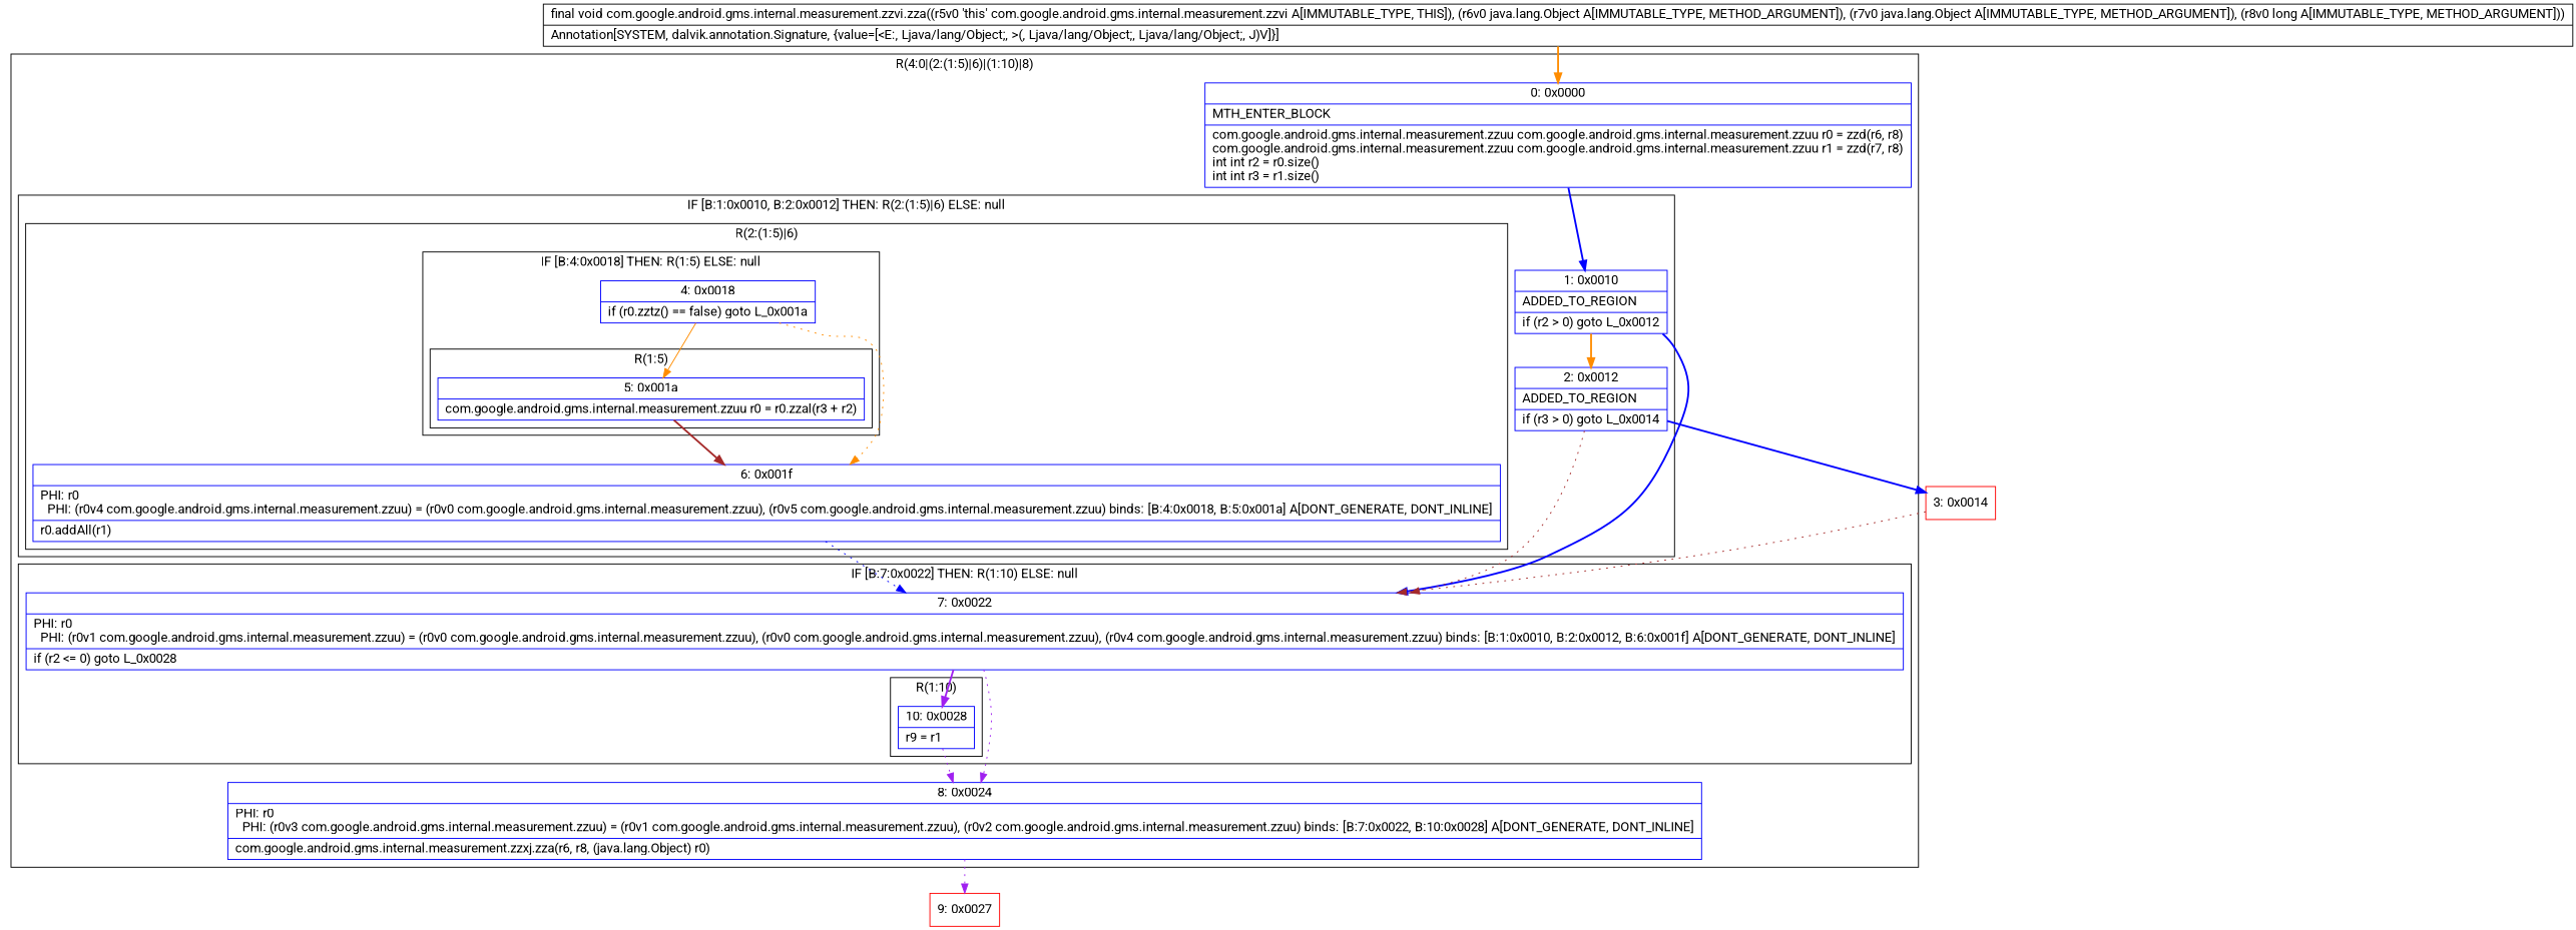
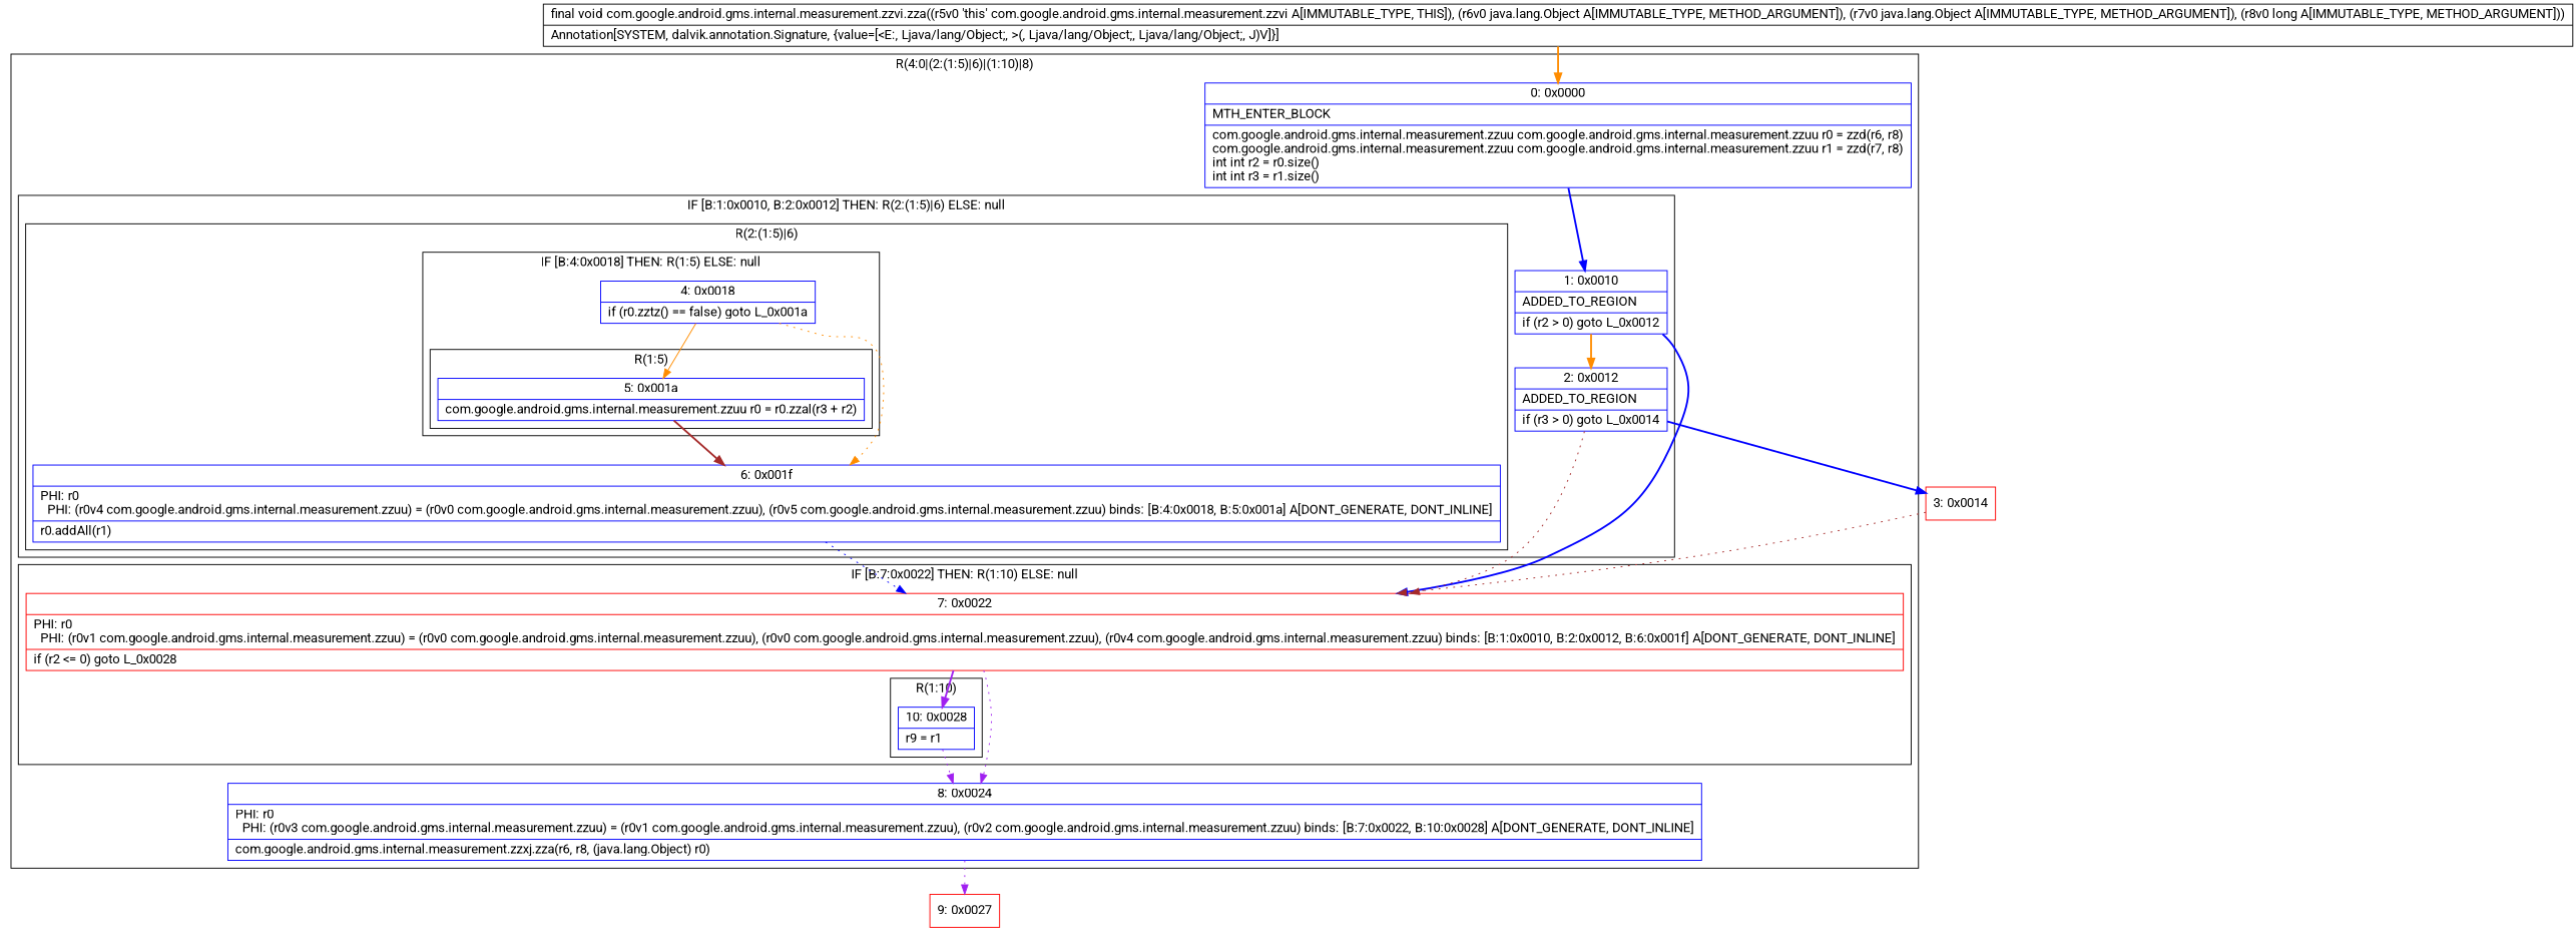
  digraph {
    fontname=Roboto
    node [color=blue fontname=Roboto shape=record]
    edge [color=darkorange fontname=Roboto style=bold]
    n1 [label="{5\:\ 0x001a|com.google.android.gms.internal.measurement.zzuu r0 = r0.zzal(r3 + r2)\l}"]
    n2 [label="{4\:\ 0x0018|if (r0.zztz() == false) goto L_0x001a\l}"]
    n3 [label="{6\:\ 0x001f|PHI: r0 \l  PHI: (r0v4 com.google.android.gms.internal.measurement.zzuu) = (r0v0 com.google.android.gms.internal.measurement.zzuu), (r0v5 com.google.android.gms.internal.measurement.zzuu) binds: [B:4:0x0018, B:5:0x001a] A[DONT_GENERATE, DONT_INLINE]\l|r0.addAll(r1)\l}"]
    n4 [label="{1\:\ 0x0010|ADDED_TO_REGION\l|if (r2 \> 0) goto L_0x0012\l}"]
    n5 [label="{2\:\ 0x0012|ADDED_TO_REGION\l|if (r3 \> 0) goto L_0x0014\l}"]
    n6 [label="{10\:\ 0x0028|r9 = r1\l}"]
-   n7 [label="{7\:\ 0x0022|PHI: r0 \l  PHI: (r0v1 com.google.android.gms.internal.measurement.zzuu) = (r0v0 com.google.android.gms.internal.measurement.zzuu), (r0v0 com.google.android.gms.internal.measurement.zzuu), (r0v4 com.google.android.gms.internal.measurement.zzuu) binds: [B:1:0x0010, B:2:0x0012, B:6:0x001f] A[DONT_GENERATE, DONT_INLINE]\l|if (r2 \<= 0) goto L_0x0028\l}"]
+   n7 [color=red label="{7\:\ 0x0022|PHI: r0 \l  PHI: (r0v1 com.google.android.gms.internal.measurement.zzuu) = (r0v0 com.google.android.gms.internal.measurement.zzuu), (r0v0 com.google.android.gms.internal.measurement.zzuu), (r0v4 com.google.android.gms.internal.measurement.zzuu) binds: [B:1:0x0010, B:2:0x0012, B:6:0x001f] A[DONT_GENERATE, DONT_INLINE]\l|if (r2 \<= 0) goto L_0x0028\l}"]
    n8 [label="{0\:\ 0x0000|MTH_ENTER_BLOCK\l|com.google.android.gms.internal.measurement.zzuu com.google.android.gms.internal.measurement.zzuu r0 = zzd(r6, r8)\lcom.google.android.gms.internal.measurement.zzuu com.google.android.gms.internal.measurement.zzuu r1 = zzd(r7, r8)\lint int r2 = r0.size()\lint int r3 = r1.size()\l}"]
    n9 [label="{8\:\ 0x0024|PHI: r0 \l  PHI: (r0v3 com.google.android.gms.internal.measurement.zzuu) = (r0v1 com.google.android.gms.internal.measurement.zzuu), (r0v2 com.google.android.gms.internal.measurement.zzuu) binds: [B:7:0x0022, B:10:0x0028] A[DONT_GENERATE, DONT_INLINE]\l|com.google.android.gms.internal.measurement.zzxj.zza(r6, r8, (java.lang.Object) r0)\l}"]
    n10 [color=red label="{3\:\ 0x0014}"]
    n11 [color=red label="{9\:\ 0x0027}"]
    n12 [label="{final void com.google.android.gms.internal.measurement.zzvi.zza((r5v0 'this' com.google.android.gms.internal.measurement.zzvi A[IMMUTABLE_TYPE, THIS]), (r6v0 java.lang.Object A[IMMUTABLE_TYPE, METHOD_ARGUMENT]), (r7v0 java.lang.Object A[IMMUTABLE_TYPE, METHOD_ARGUMENT]), (r8v0 long A[IMMUTABLE_TYPE, METHOD_ARGUMENT]))  | Annotation[SYSTEM, dalvik.annotation.Signature, \{value=[\<E:, Ljava\/lang\/Object;, \>(, Ljava\/lang\/Object;, Ljava\/lang\/Object;, J)V]\}]\l}" color=""]
    subgraph cluster_1 {
      label="R(4:0|(2:(1:5)|6)|(1:10)|8)"
      n8
      n9
      subgraph cluster_2 {
        label="IF [B:1:0x0010, B:2:0x0012] THEN: R(2:(1:5)|6) ELSE: null"
        n4
        n5
        subgraph cluster_3 {
          label="R(2:(1:5)|6)"
          n3
          subgraph cluster_4 {
            label="IF [B:4:0x0018] THEN: R(1:5) ELSE: null"
            n2
            subgraph cluster_5 {
              label="R(1:5)"
              n1
            }
          }
        }
      }
      subgraph cluster_6 {
        label="IF [B:7:0x0022] THEN: R(1:10) ELSE: null"
        n7
        subgraph cluster_7 {
          label="R(1:10)"
          n6
        }
      }
    }
    n1 -> n3 [color=brown]
    n2 -> n1 [style=solid]
    n2 -> n3 [style=dotted]
    n3 -> n7 [color=blue style=dotted]
    n4 -> n5
    n4 -> n7 [color=blue]
    n5 -> n7 [color=brown style=dotted]
    n5 -> n10 [color=blue]
    n6 -> n9 [color=purple style=dotted]
    n7 -> n6 [color=purple]
    n7 -> n9 [color=purple style=dotted]
    n8 -> n4 [color=blue]
    n9 -> n11 [color=purple style=dotted]
    n10 -> n7 [color=brown style=dotted]
    n12 -> n8
  }
